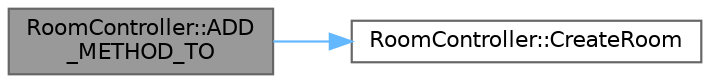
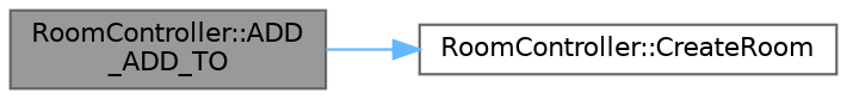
  digraph {
    rankdir=LR
    node [fontname=Helvetica fontsize=10 shape=box style=filled]
-   n1 [color=gray40 fillcolor=grey60 fontcolor=black height=0.2 label="RoomController::ADD\l_METHOD_TO" width=0.4]
+   n1 [color=gray40 fillcolor=grey60 fontcolor=black height=0.2 label="RoomController::ADD\l_ADD_TO" width=0.4]
    n2 [color=grey40 fillcolor=white height=0.2 label="RoomController::CreateRoom" width=0.4]
    n1 -> n2 [color=steelblue1 fontname=Helvetica fontsize=10 labelfontname=Helvetica labelfontsize=10 style=solid]
  }
